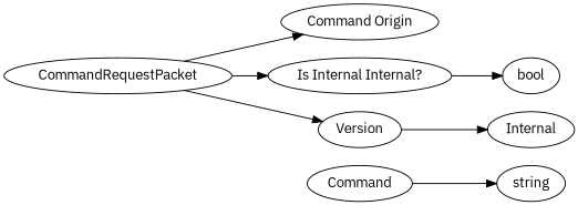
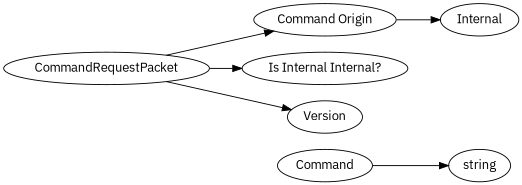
  digraph {
    fontname="IBM Plex Sans"
    rankdir=LR
    node [fontname="IBM Plex Sans"]
    edge [fontname="IBM Plex Sans"]
    n1 [label=string]
    n2 [label=Internal]
-   n3 [label=bool]
    n4 [label=CommandRequestPacket]
    n5 [label="Command Origin"]
    n6 [label="Is Internal Internal?"]
    n7 [label=Version]
    n8 [label=Command]
    subgraph sub_1 {
      rank=max
      n1
      n2
-     n3
    }
    n4 -> n5
    n4 -> n6
    n4 -> n7
-   n7 -> n2
-   n6 -> n3
+   n5 -> n2
    n8 -> n1
  }
